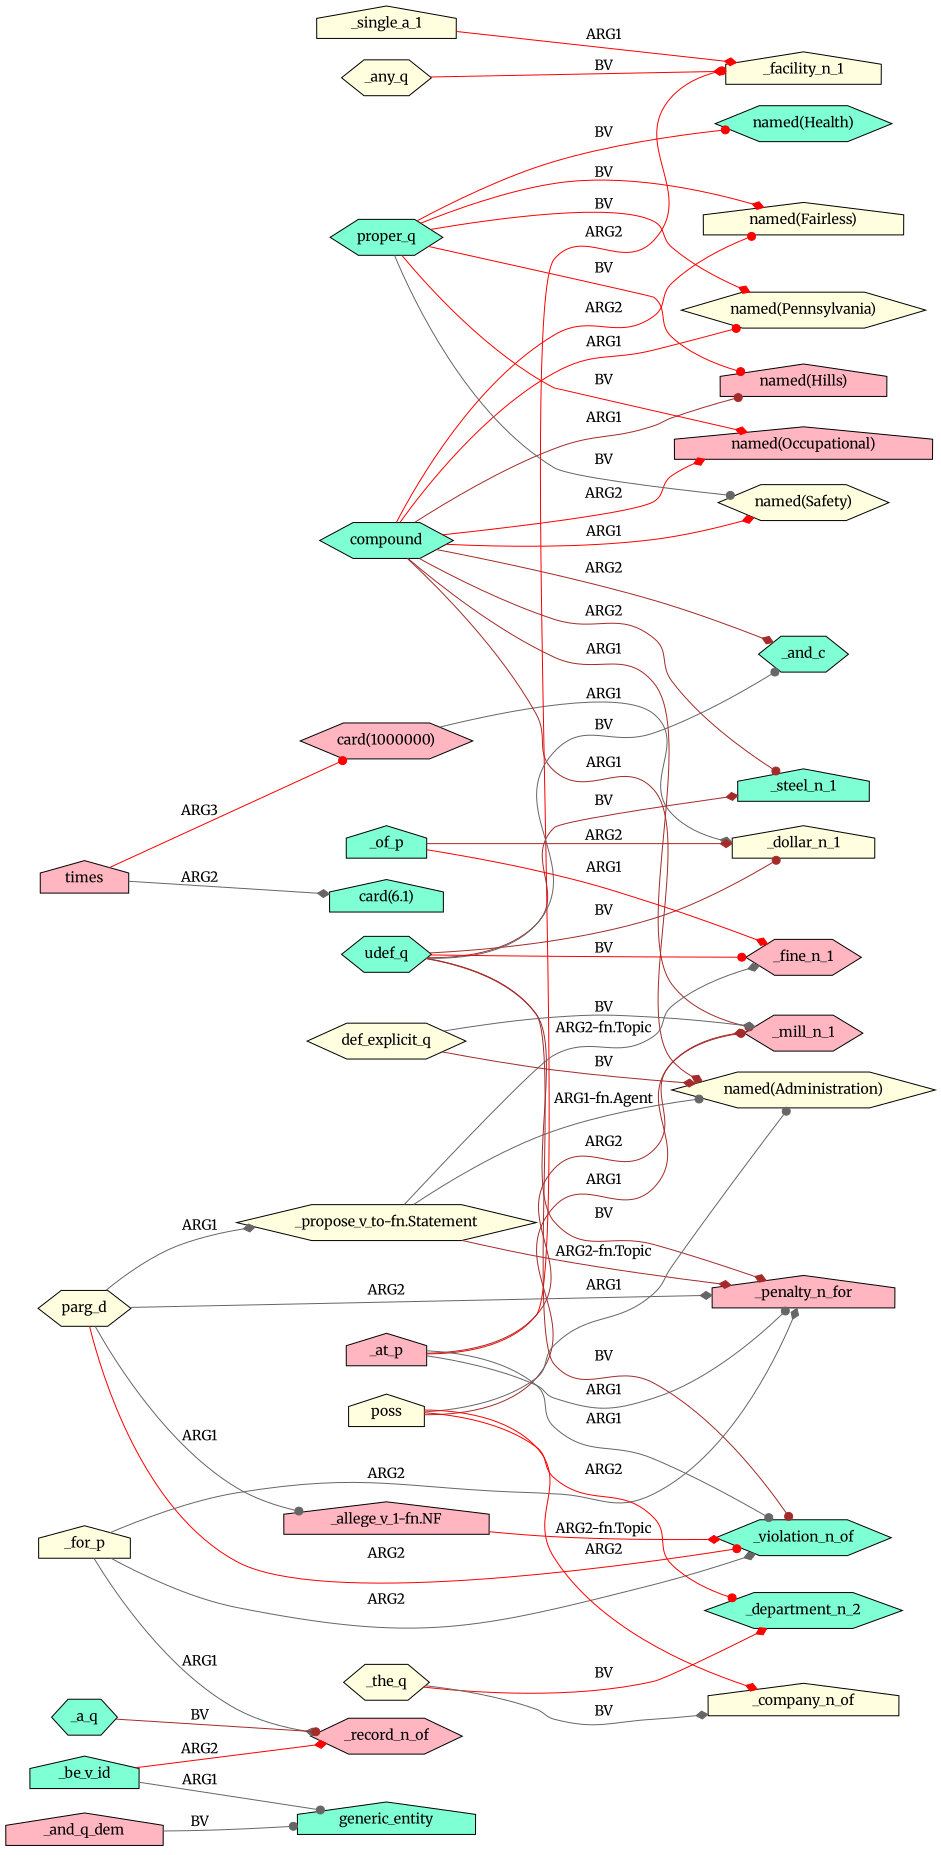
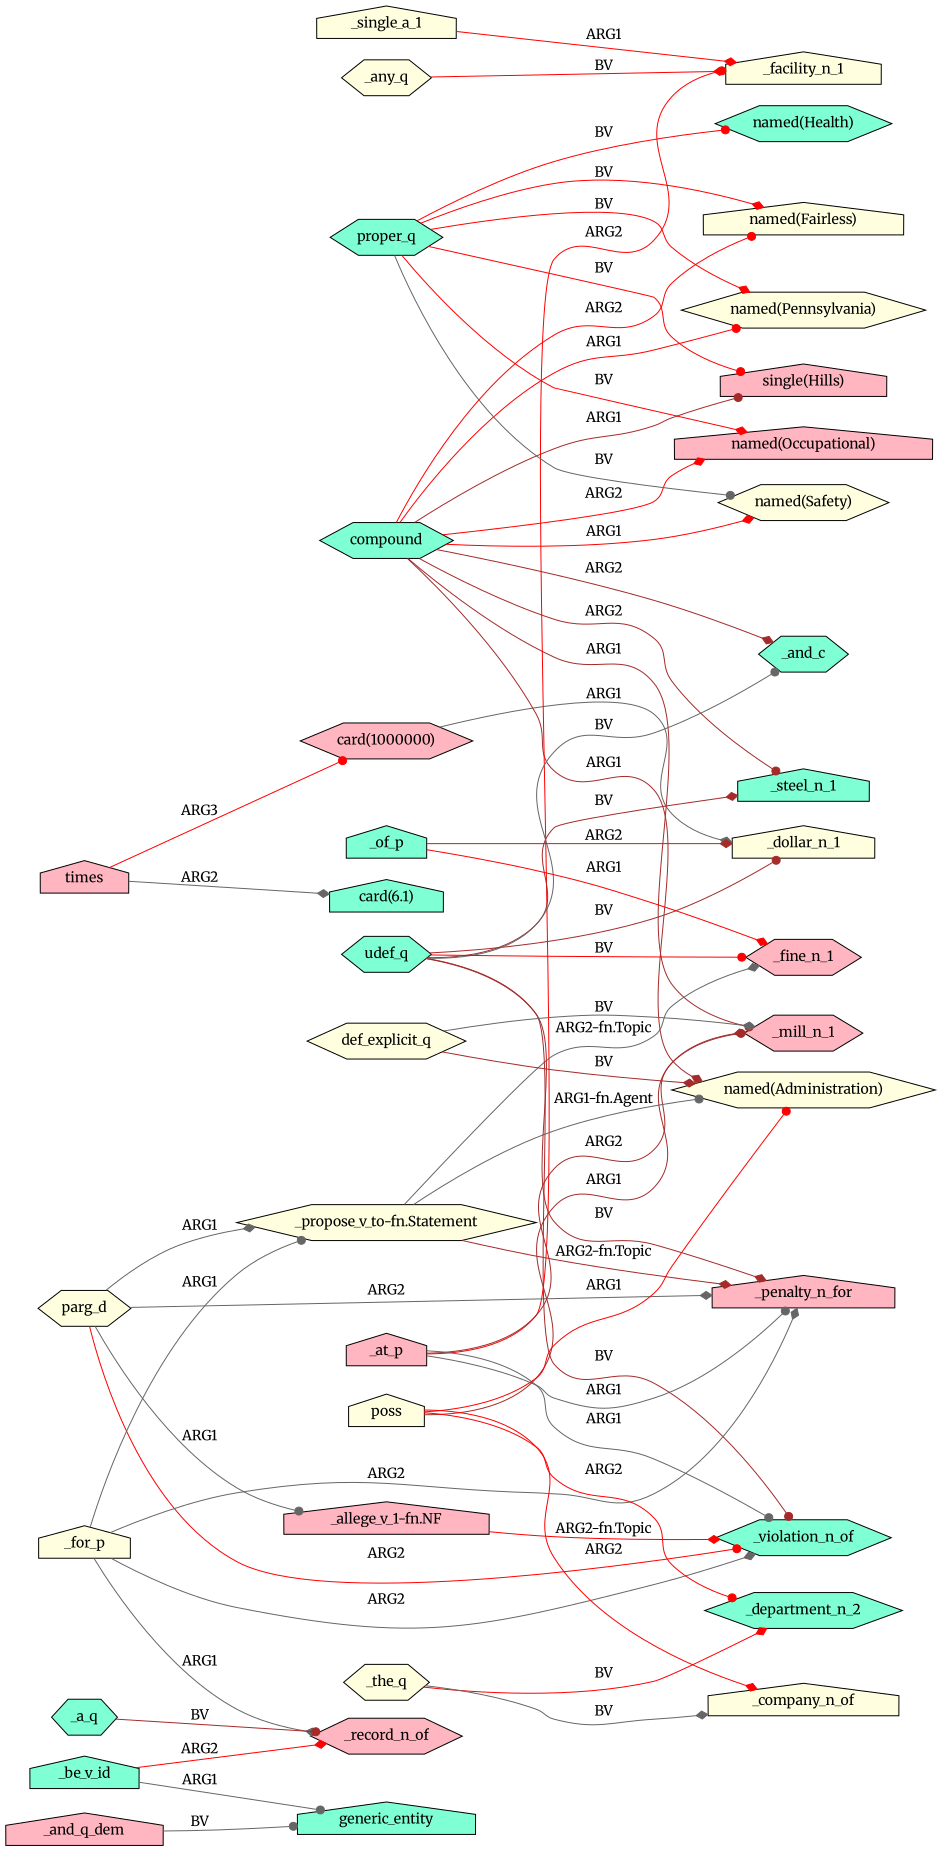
  digraph {
    fontname=Merriweather
    rankdir=LR
    node [fillcolor=lightyellow fontname=Merriweather shape=hexagon style=filled]
    edge [arrowhead=diamond color=red fontname=Merriweather]
    _facility_n_1 [shape=house]
    _any_q
    "card(1000000)" [fillcolor=lightpink]
    _dollar_n_1 [shape=house]
    compound [fillcolor=aquamarine]
    _mill_n_1 [fillcolor=lightpink]
-   "named(Hills)" [fillcolor=lightpink shape=house]
+   "named(Hills)" [fillcolor=lightpink shape=house label="single(Hills)"]
    _steel_n_1 [fillcolor=aquamarine shape=house]
    "named(Occupational)" [fillcolor=lightpink shape=house]
    "named(Administration)"
    _and_c [fillcolor=aquamarine]
    "named(Safety)"
    "named(Fairless)" [shape=house]
    "named(Pennsylvania)"
    _at_p [fillcolor=lightpink shape=house]
    _violation_n_of [fillcolor=aquamarine]
    _penalty_n_for [fillcolor=lightpink shape=house]
    n18 [fillcolor=lightpink label=_and_q_dem shape=house]
    generic_entity [fillcolor=aquamarine shape=house]
    times [fillcolor=lightpink shape=house]
    "card(6.1)" [fillcolor=aquamarine shape=house]
    proper_q [fillcolor=aquamarine]
    "named(Health)" [fillcolor=aquamarine]
    "_propose_v_to-fn.Statement"
    _fine_n_1 [fillcolor=lightpink]
    parg_d
    "_allege_v_1-fn.NF" [fillcolor=lightpink shape=house]
    _be_v_id [fillcolor=aquamarine shape=house]
    _record_n_of [fillcolor=lightpink]
    udef_q [fillcolor=aquamarine]
    _for_p [shape=house]
    _a_q [fillcolor=aquamarine]
    n33 [fillcolor=aquamarine label=_department_n_2]
    _the_q
    _company_n_of [shape=house]
    _of_p [fillcolor=aquamarine shape=house]
    def_explicit_q
    poss [shape=house]
    _single_a_1 [shape=house]
    _any_q -> _facility_n_1 [label=BV]
    "card(1000000)" -> _dollar_n_1 [color=gray40 label=ARG1]
    compound -> _mill_n_1 [arrowhead=dot color=brown label=ARG1]
    compound -> "named(Hills)" [arrowhead=dot color=brown label=ARG1]
    compound -> _steel_n_1 [arrowhead=dot color=brown label=ARG2]
    compound -> "named(Occupational)" [label=ARG2]
    compound -> "named(Administration)" [color=brown label=ARG1]
    compound -> _and_c [color=brown label=ARG2]
    compound -> "named(Safety)" [label=ARG1]
    compound -> "named(Fairless)" [arrowhead=dot label=ARG2]
    compound -> "named(Pennsylvania)" [arrowhead=dot label=ARG1]
    _at_p -> _facility_n_1 [arrowhead=dot label=ARG2]
    _at_p -> _mill_n_1 [arrowhead=dot color=brown label=ARG2]
    _at_p -> _violation_n_of [arrowhead=dot color=gray40 label=ARG1]
    _at_p -> _penalty_n_for [arrowhead=dot color=gray40 label=ARG1]
    n18 -> generic_entity [arrowhead=dot color=gray40 label=BV]
    times -> "card(1000000)" [arrowhead=dot label=ARG3]
    times -> "card(6.1)" [color=gray40 label=ARG2]
    proper_q -> "named(Hills)" [arrowhead=dot label=BV]
    proper_q -> "named(Occupational)" [label=BV]
    proper_q -> "named(Safety)" [arrowhead=dot color=gray40 label=BV]
    proper_q -> "named(Fairless)" [label=BV]
    proper_q -> "named(Pennsylvania)" [label=BV]
    proper_q -> "named(Health)" [arrowhead=dot label=BV]
    "_propose_v_to-fn.Statement" -> "named(Administration)" [arrowhead=dot color=gray40 label="ARG1-fn.Agent"]
    "_propose_v_to-fn.Statement" -> _penalty_n_for [color=brown label="ARG2-fn.Topic"]
    "_propose_v_to-fn.Statement" -> _fine_n_1 [color=gray40 label="ARG2-fn.Topic"]
    parg_d -> _violation_n_of [arrowhead=dot label=ARG2]
    parg_d -> _penalty_n_for [color=gray40 label=ARG2]
    parg_d -> "_propose_v_to-fn.Statement" [color=gray40 label=ARG1]
    parg_d -> "_allege_v_1-fn.NF" [arrowhead=dot color=gray40 label=ARG1]
    "_allege_v_1-fn.NF" -> _violation_n_of [label="ARG2-fn.Topic"]
    _be_v_id -> generic_entity [arrowhead=dot color=gray40 label=ARG1]
    _be_v_id -> _record_n_of [label=ARG2]
    udef_q -> _dollar_n_1 [arrowhead=dot color=brown label=BV]
    udef_q -> _steel_n_1 [color=brown label=BV]
    udef_q -> _and_c [arrowhead=dot color=gray40 label=BV]
    udef_q -> _violation_n_of [arrowhead=dot color=brown label=BV]
    udef_q -> _penalty_n_for [color=brown label=BV]
    udef_q -> _fine_n_1 [arrowhead=dot label=BV]
    _for_p -> _violation_n_of [color=gray40 label=ARG2]
    _for_p -> _penalty_n_for [color=gray40 label=ARG2]
+   _for_p -> "_propose_v_to-fn.Statement" [arrowhead=dot color=gray40 label=ARG1]
    _for_p -> _record_n_of [color=gray40 label=ARG1]
    _a_q -> _record_n_of [arrowhead=dot color=brown label=BV]
    _the_q -> n33 [label=BV]
    _the_q -> _company_n_of [color=gray40 label=BV]
    _of_p -> _dollar_n_1 [color=brown label=ARG2]
    _of_p -> _fine_n_1 [label=ARG1]
    def_explicit_q -> _mill_n_1 [color=gray40 label=BV]
    def_explicit_q -> "named(Administration)" [color=brown label=BV]
    poss -> _mill_n_1 [color=brown label=ARG1]
-   poss -> "named(Administration)" [arrowhead=dot color=gray40 label=ARG1]
+   poss -> "named(Administration)" [arrowhead=dot label=ARG1]
    poss -> n33 [arrowhead=dot label=ARG2]
    poss -> _company_n_of [label=ARG2]
    _single_a_1 -> _facility_n_1 [label=ARG1]
  }
